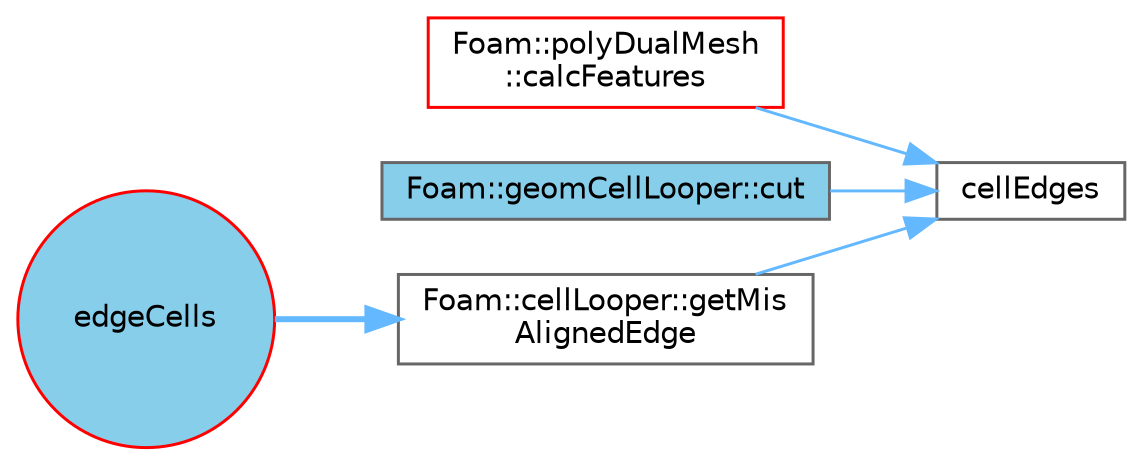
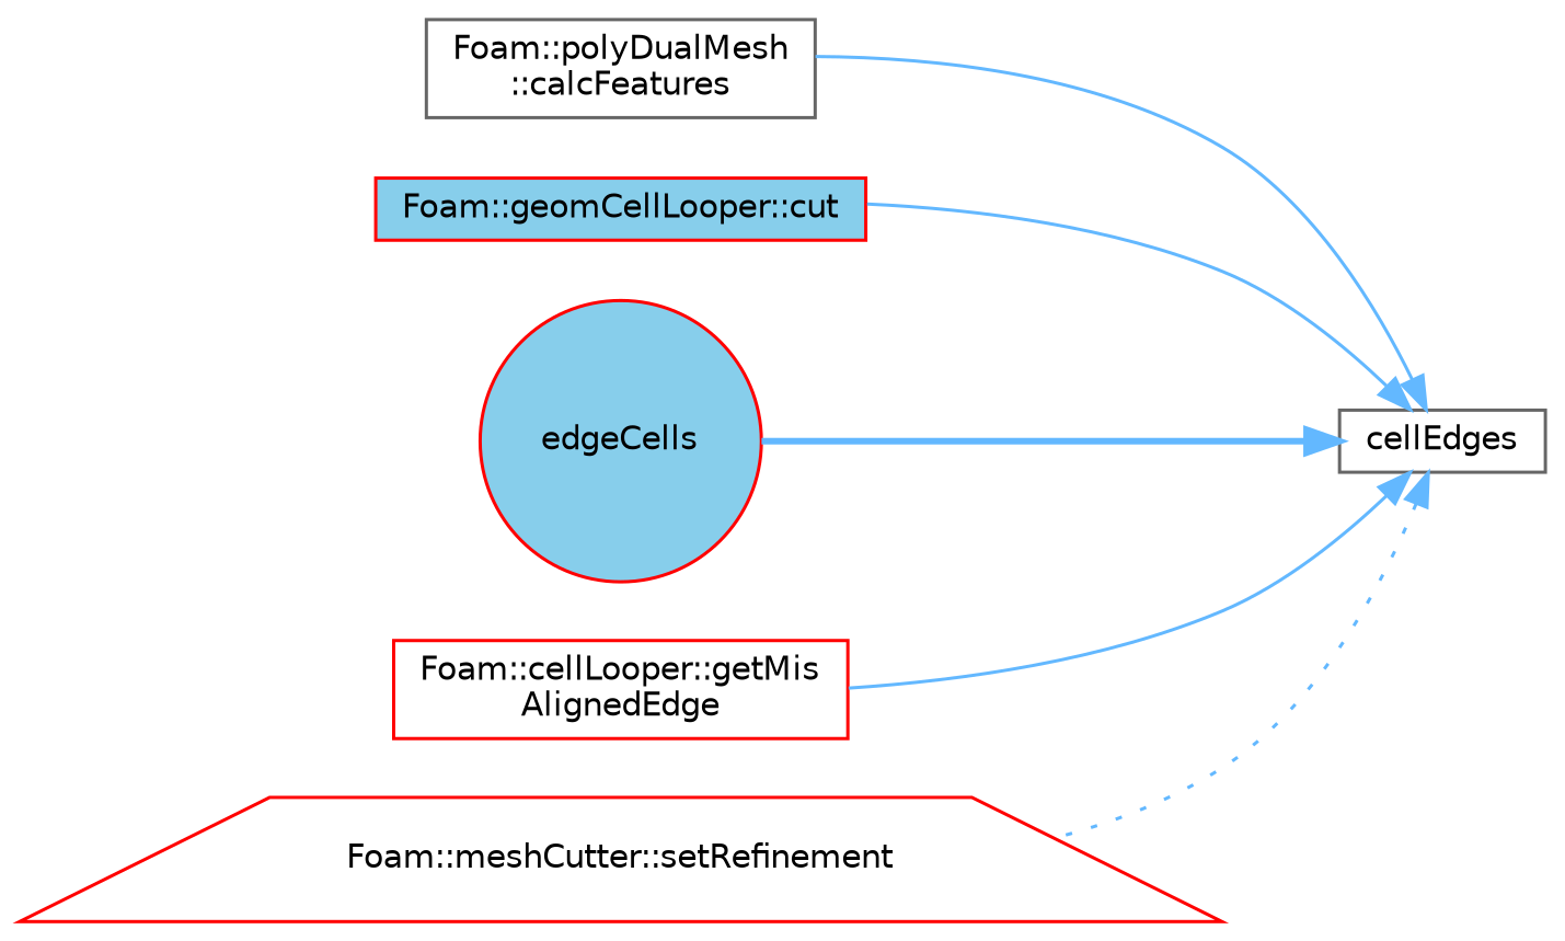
  digraph {
    rankdir=RL
    node [color=red fillcolor=white fontname=Helvetica fontsize=10 shape=box style=filled]
    edge [color=steelblue1 dir=back fontname=Helvetica fontsize=10 labelfontname=Helvetica labelfontsize=10 style=solid]
    n1 [color=gray40 fontcolor=black height=0.2 label=cellEdges width=0.4]
-   n2 [height=0.2 label="Foam::polyDualMesh\l::calcFeatures" width=0.4]
-   n3 [color=grey40 fillcolor=skyblue height=0.2 label="Foam::geomCellLooper::cut" width=0.4]
+   n2 [color=grey40 height=0.2 label="Foam::polyDualMesh\l::calcFeatures" width=0.4]
+   n3 [fillcolor=skyblue height=0.2 label="Foam::geomCellLooper::cut" width=0.4]
    n4 [fillcolor=skyblue height=0.2 label=edgeCells shape=circle width=0.4]
-   n5 [color=grey40 height=0.2 label="Foam::cellLooper::getMis\lAlignedEdge" width=0.4]
+   n5 [height=0.2 label="Foam::cellLooper::getMis\lAlignedEdge" width=0.4]
+   n6 [height=0.2 label="Foam::meshCutter::setRefinement" shape=trapezium width=0.4]
    n1 -> n2
    n1 -> n3
-   n5 -> n4 [style=bold]
+   n1 -> n4 [style=bold]
    n1 -> n5
+   n1 -> n6 [style=dotted]
  }
